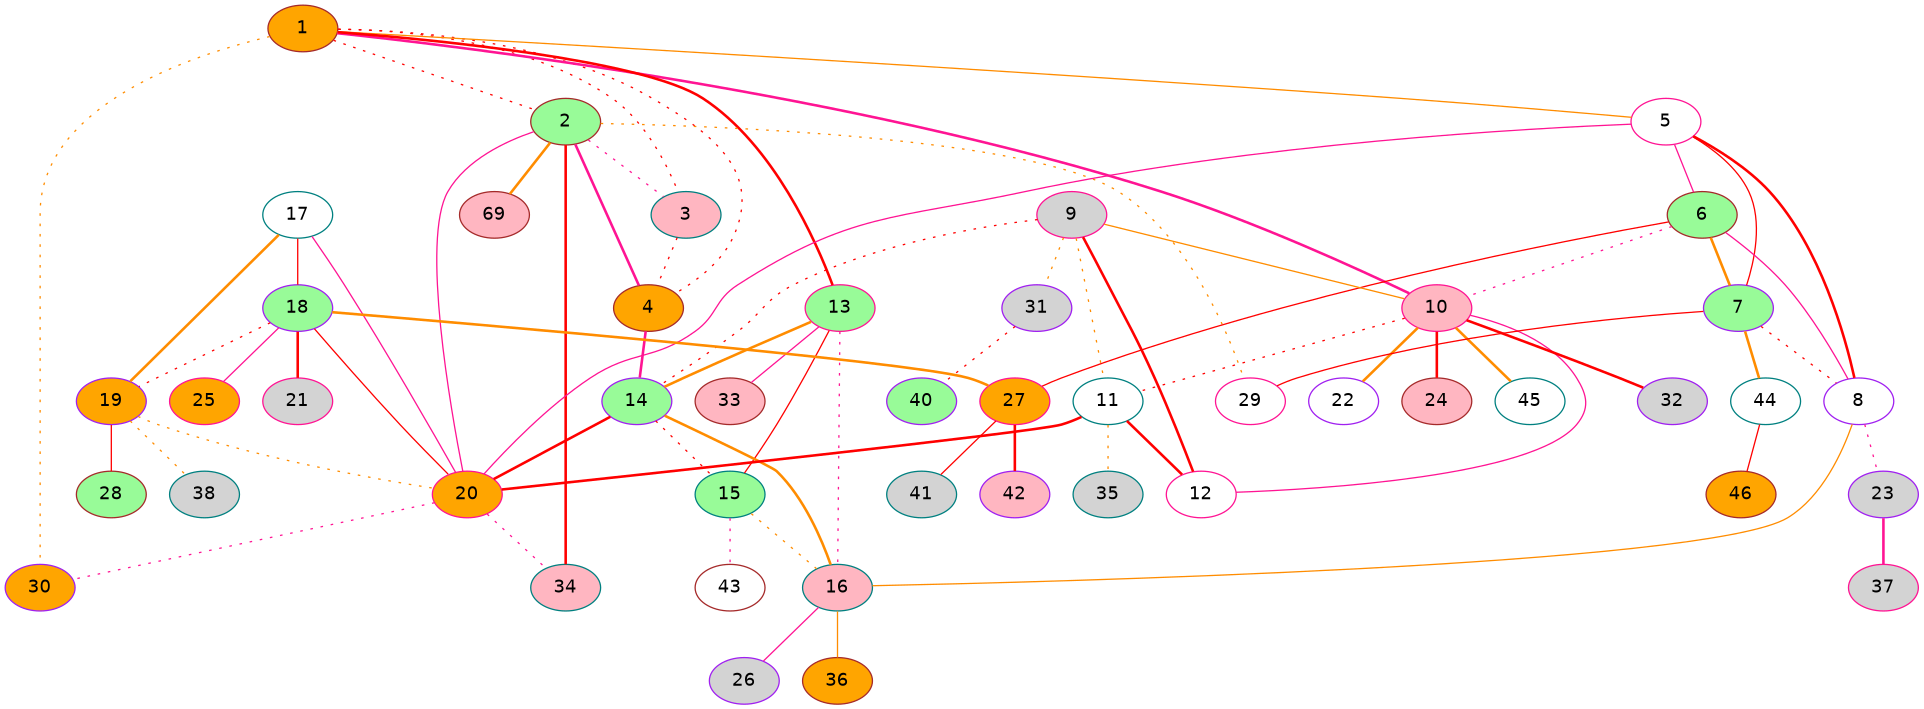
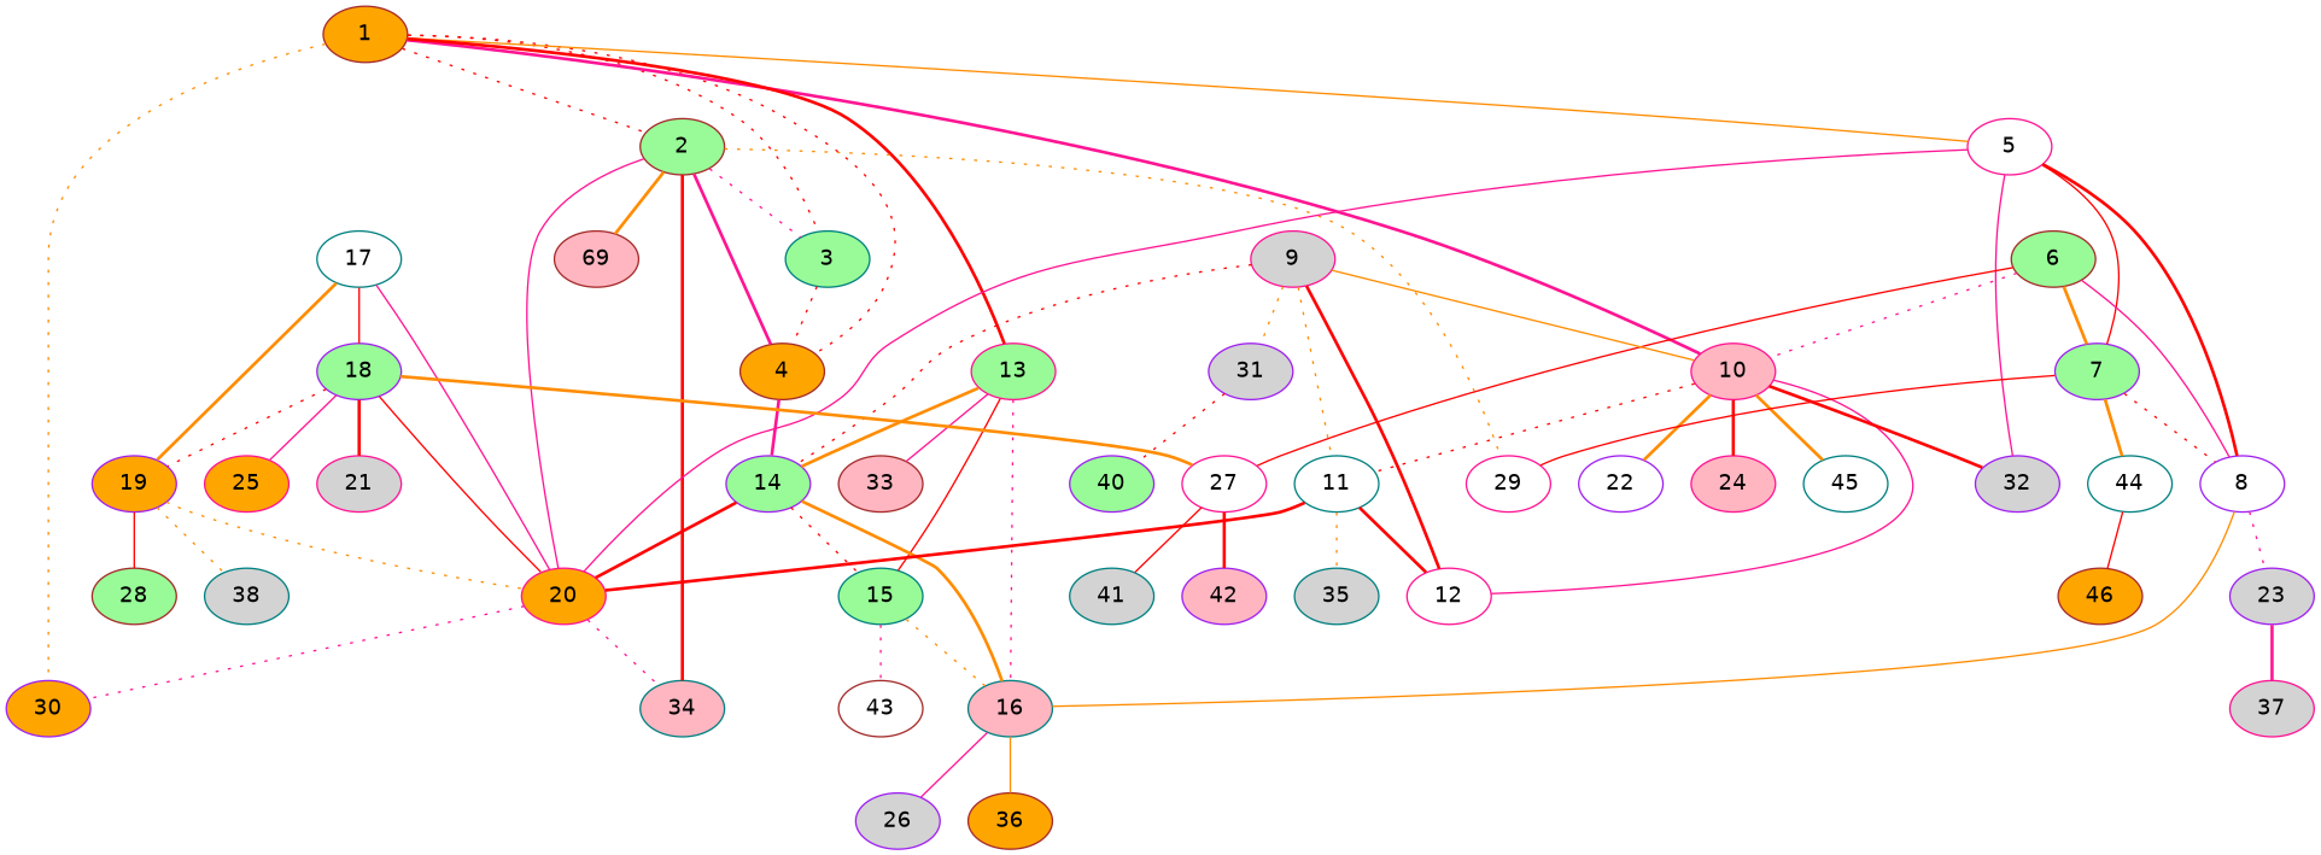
  graph {
    fontname="DejaVu Sans"
    node [color=purple fillcolor=palegreen fontname="DejaVu Sans" style=filled]
    edge [color=red fontname="DejaVu Sans" style=dotted weight=1.0]
    1 [color=brown fillcolor=orange]
    2 [color=brown]
-   3 [color=teal fillcolor=lightpink]
+   3 [color=teal]
    4 [color=brown fillcolor=orange]
    5 [color=deeppink fillcolor=white]
    10 [color=deeppink fillcolor=lightpink]
    13 [color=deeppink]
    30 [fillcolor=orange]
    20 [color=deeppink fillcolor=orange]
    29 [color=deeppink fillcolor=white]
    34 [color=teal fillcolor=lightpink]
    n12 [color=brown fillcolor=lightpink label=69]
    14
    6 [color=brown]
    7
    8 [fillcolor=white]
    11 [color=teal fillcolor=white]
    12 [color=deeppink fillcolor=white]
    22 [fillcolor=white]
-   24 [color=brown fillcolor=lightpink]
+   24 [color=deeppink fillcolor=lightpink]
    32 [fillcolor=lightgrey]
    45 [color=teal fillcolor=white]
    16 [color=teal fillcolor=lightpink]
    15 [color=teal]
    33 [color=brown fillcolor=lightpink]
-   27 [color=deeppink fillcolor=orange]
+   27 [color=deeppink fillcolor=white]
    44 [color=teal fillcolor=white]
    23 [fillcolor=lightgrey]
    41 [color=teal fillcolor=lightgrey]
    42 [fillcolor=lightpink]
    46 [color=brown fillcolor=orange]
    26 [fillcolor=lightgrey]
    36 [color=brown fillcolor=orange]
    37 [color=deeppink fillcolor=lightgrey]
    9 [color=deeppink fillcolor=lightgrey]
    31 [fillcolor=lightgrey]
    35 [color=teal fillcolor=lightgrey]
    40
    43 [color=brown fillcolor=white]
    17 [color=teal fillcolor=white]
    18
    19 [fillcolor=orange]
    21 [color=deeppink fillcolor=lightgrey]
    25 [color=deeppink fillcolor=orange]
    28 [color=brown]
    38 [color=teal fillcolor=lightgrey]
    1 -- 2
    1 -- 3
    1 -- 4
    1 -- 5 [color=darkorange style=solid]
    1 -- 10 [color=deeppink style=bold]
    1 -- 13 [style=bold]
    1 -- 30 [color=darkorange weight=6.0]
    2 -- 3 [color=deeppink]
    2 -- 4 [color=deeppink style=bold]
    2 -- 20 [color=deeppink style=solid]
    2 -- 29 [color=darkorange]
    2 -- 34 [style=bold weight=2.0]
    2 -- n12 [color=darkorange style=bold]
    3 -- 4 [weight=2.0]
    4 -- 14 [color=deeppink style=bold]
    5 -- 20 [color=deeppink style=solid]
-   5 -- 6 [color=deeppink style=solid weight=2.0]
+   5 -- 32 [color=deeppink style=solid weight=2.0]
    5 -- 7 [style=solid]
    5 -- 8 [style=bold]
    10 -- 11
    10 -- 12 [color=deeppink style=solid]
    10 -- 22 [color=darkorange style=bold]
    10 -- 24 [style=bold]
    10 -- 32 [style=bold]
    10 -- 45 [color=darkorange style=bold]
    13 -- 14 [color=darkorange style=bold]
    13 -- 16 [color=deeppink]
    13 -- 15 [style=solid]
    13 -- 33 [color=deeppink style=solid]
    20 -- 30 [color=deeppink]
    20 -- 34 [color=deeppink]
    14 -- 20 [style=bold]
    14 -- 16 [color=darkorange style=bold]
    14 -- 15
    6 -- 10 [color=deeppink]
    6 -- 7 [color=darkorange style=bold]
    6 -- 8 [color=deeppink style=solid]
    6 -- 27 [style=solid]
    7 -- 29 [style=solid]
    7 -- 8
    7 -- 44 [color=darkorange style=bold]
    8 -- 16 [color=darkorange style=solid]
    8 -- 23 [color=deeppink]
    11 -- 20 [style=bold]
    11 -- 12 [style=bold weight=2.0]
    11 -- 35 [color=darkorange]
    16 -- 26 [color=deeppink style=solid]
    16 -- 36 [color=darkorange style=solid weight=2.0]
    15 -- 16 [color=darkorange]
    15 -- 43 [color=deeppink weight=3.0]
    27 -- 41 [style=solid]
    27 -- 42 [style=bold]
    44 -- 46 [style=solid]
    23 -- 37 [color=deeppink style=bold]
    9 -- 10 [color=darkorange style=solid]
    9 -- 14
    9 -- 11 [color=darkorange]
    9 -- 12 [style=bold]
    9 -- 31 [color=darkorange weight=2.0]
    31 -- 40
    17 -- 20 [color=deeppink style=solid]
    17 -- 18 [style=solid]
    17 -- 19 [color=darkorange style=bold]
    18 -- 20 [style=solid]
    18 -- 27 [color=darkorange style=bold]
    18 -- 19
    18 -- 21 [style=bold]
    18 -- 25 [color=deeppink style=solid]
    19 -- 20 [color=darkorange]
    19 -- 28 [style=solid]
    19 -- 38 [color=darkorange]
  }
